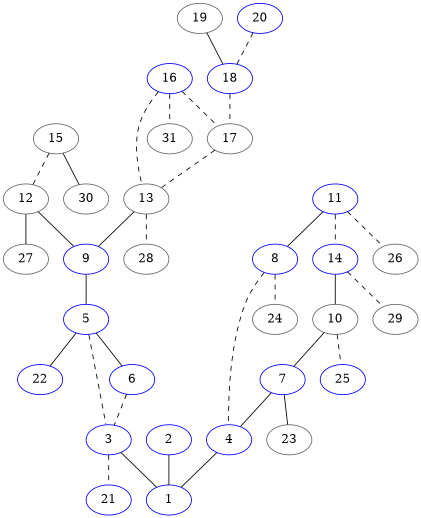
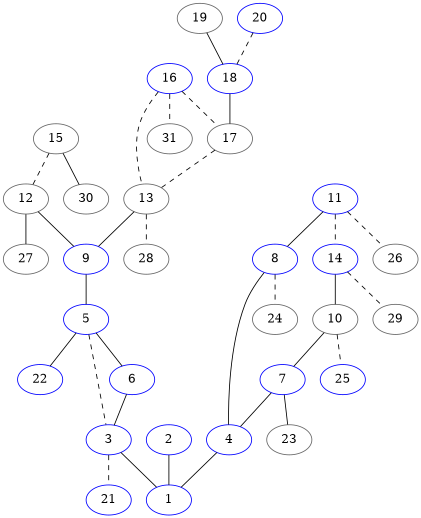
  graph {
    node [chem=C color=blue]
    edge [style=solid valence=1]
    2 [chem=O]
    1
    3
    21 [chem=H]
    4
    5
    6 [chem=O]
    22 [chem=H]
    7
    23 [chem=H color=gray40]
    8
    24 [chem=H color=gray40]
    9
    10 [color=gray40]
    25 [chem=H]
    11
    14
    26 [chem=H color=gray40]
    29 [chem=H color=gray40]
    12 [color=gray40]
    27 [chem=H color=gray40]
    13 [color=gray40]
    28 [chem=H color=gray40]
    15 [color=gray40]
    30 [chem=H color=gray40]
    16
    17 [color=gray40]
    31 [chem=H color=gray40]
    18 [chem=N]
    19 [chem=O color=gray40]
    20 [chem=O]
    2 -- 1 [valence=2]
    3 -- 1
    3 -- 21 [style=dashed]
    4 -- 1
    5 -- 3 [style=dashed]
    5 -- 6
    5 -- 22
-   6 -- 3 [style=dashed]
+   6 -- 3
    7 -- 4 [valence=2]
    7 -- 23
-   8 -- 4 [style=dashed]
+   8 -- 4
    8 -- 24 [style=dashed]
    9 -- 5
    10 -- 7
    10 -- 25 [style=dashed]
    11 -- 8 [valence=2]
    11 -- 14 [style=dashed]
    11 -- 26 [style=dashed]
    14 -- 10 [valence=2]
    14 -- 29 [style=dashed]
    12 -- 9 [valence=2]
    12 -- 27
    13 -- 9
    13 -- 28 [style=dashed]
    15 -- 12 [style=dashed]
    15 -- 30
    16 -- 13 [style=dashed valence=2]
    16 -- 17 [style=dashed]
    16 -- 31 [style=dashed]
    17 -- 13 [style=dashed valence=2]
-   18 -- 17 [style=dashed]
+   18 -- 17
    19 -- 18 [valence=2]
    20 -- 18 [style=dashed]
  }
